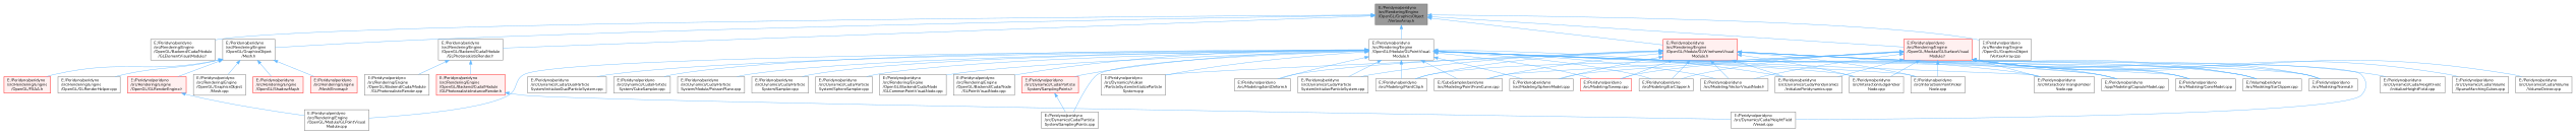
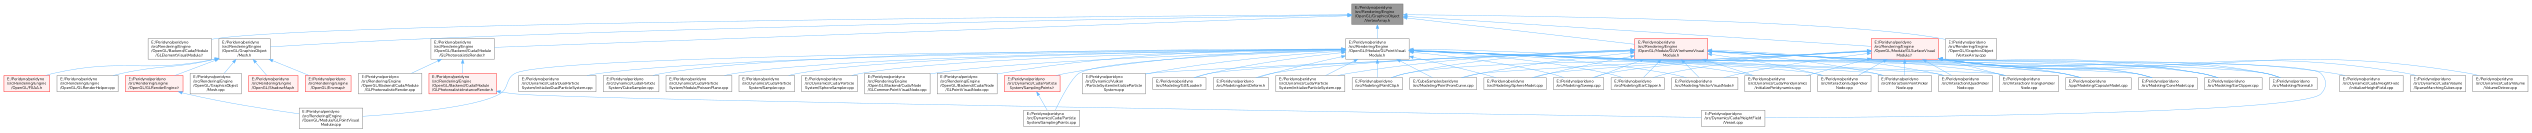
  digraph {
    fontname=Nunito
    node [color=grey40 fillcolor=white fontname=Nunito fontsize=10 shape=box style=filled]
    edge [color=steelblue1 dir=back fontname=Nunito fontsize=10 labelfontname=Helvetica labelfontsize=10 style=solid]
    n1 [color=gray40 fillcolor=grey60 fontcolor=black height=0.2 label="E:/Peridyno/peridyno\l/src/Rendering/Engine\l/OpenGL/GraphicsObject\l/VertexArray.h" width=0.4]
    n2 [height=0.2 label="E:/Peridyno/peridyno\l/src/Rendering/Engine\l/OpenGL/Backend/Cuda/Module\l/GLElementVisualModule.h" width=0.4]
    n3 [height=0.2 label="E:/Peridyno/peridyno\l/src/Rendering/Engine\l/OpenGL/Backend/Cuda/Module\l/GLPhotorealisticRender.h" width=0.4]
    n4 [height=0.2 label="E:/Peridyno/peridyno\l/src/Rendering/Engine\l/OpenGL/GraphicsObject\l/Mesh.h" width=0.4]
    n5 [height=0.2 label="E:/Peridyno/peridyno\l/src/Rendering/Engine\l/OpenGL/GraphicsObject\l/VertexArray.cpp" width=0.4]
    n6 [height=0.2 label="E:/Peridyno/peridyno\l/src/Rendering/Engine\l/OpenGL/Module/GLPointVisual\lModule.h" width=0.4]
    n7 [color=red fillcolor="#FFF0F0" height=0.2 label="E:/Peridyno/peridyno\l/src/Rendering/Engine\l/OpenGL/Module/GLSurfaceVisual\lModule.h" width=0.4]
    n8 [color=red fillcolor="#FFF0F0" height=0.2 label="E:/Peridyno/peridyno\l/src/Rendering/Engine\l/OpenGL/Module/GLWireframeVisual\lModule.h" width=0.4]
    n9 [color=red fillcolor="#FFF0F0" height=0.2 label="E:/Peridyno/peridyno\l/src/Rendering/Engine\l/OpenGL/Backend/Cuda/Module\l/GLPhotorealisticInstanceRender.h" width=0.4]
    n10 [height=0.2 label="E:/Peridyno/peridyno\l/src/Rendering/Engine\l/OpenGL/Backend/Cuda/Module\l/GLPhotorealisticRender.cpp" width=0.4]
-   n11 [color=red fillcolor="#FFF0F0" height=0.2 label="E:/Peridyno/peridyno\l/src/Rendering/Engine\l/Mesh/Envmap.h" width=0.4]
+   n11 [color=red fillcolor="#FFF0F0" height=0.2 label="E:/Peridyno/peridyno\l/src/Rendering/Engine\l/OpenGL/Envmap.h" width=0.4]
    n12 [color=red fillcolor="#FFF0F0" height=0.2 label="E:/Peridyno/peridyno\l/src/Rendering/Engine\l/OpenGL/FXAA.h" width=0.4]
    n13 [color=red fillcolor="#FFF0F0" height=0.2 label="E:/Peridyno/peridyno\l/src/Rendering/Engine\l/OpenGL/GLRenderEngine.h" width=0.4]
    n14 [height=0.2 label="E:/Peridyno/peridyno\l/src/Rendering/Engine\l/OpenGL/GLRenderHelper.cpp" width=0.4]
    n15 [height=0.2 label="E:/Peridyno/peridyno\l/src/Rendering/Engine\l/OpenGL/GraphicsObject\l/Mesh.cpp" width=0.4]
    n16 [color=red fillcolor="#FFF0F0" height=0.2 label="E:/Peridyno/peridyno\l/src/Rendering/Engine\l/OpenGL/ShadowMap.h" width=0.4]
    n17 [height=0.2 label="E:/Peridyno/peridyno\l/src/Rendering/Engine\l/OpenGL/Module/GLPointVisual\lModule.cpp" width=0.4]
    n18 [height=0.2 label="E:/Peridyno/peridyno\l/src/Dynamics/Cuda/DualParticle\lSystem/initializeDualParticleSystem.cpp" width=0.4]
    n19 [height=0.2 label="E:/Peridyno/peridyno\l/src/Dynamics/Cuda/Particle\lSystem/CubeSampler.cpp" width=0.4]
    n20 [height=0.2 label="E:/Peridyno/peridyno\l/src/Dynamics/Cuda/Particle\lSystem/Module/PoissonPlane.cpp" width=0.4]
    n21 [height=0.2 label="E:/Peridyno/peridyno\l/src/Dynamics/Cuda/Particle\lSystem/Sampler.cpp" width=0.4]
    n22 [height=0.2 label="E:/Peridyno/peridyno\l/src/Dynamics/Cuda/Particle\lSystem/SamplingPoints.cpp" width=0.4]
    n23 [color=red fillcolor="#FFF0F0" height=0.2 label="E:/Peridyno/peridyno\l/src/Dynamics/Cuda/Particle\lSystem/SamplingPoints.h" width=0.4]
    n24 [height=0.2 label="E:/Peridyno/peridyno\l/src/Dynamics/Cuda/Particle\lSystem/SphereSampler.cpp" width=0.4]
    n25 [height=0.2 label="E:/Peridyno/peridyno\l/src/Dynamics/Cuda/Particle\lSystem/initializeParticleSystem.cpp" width=0.4]
    n26 [height=0.2 label="E:/Peridyno/peridyno\l/src/Dynamics/Cuda/Peridynamics\l/initializePeridynamics.cpp" width=0.4]
    n27 [height=0.2 label="E:/Peridyno/peridyno\l/src/Dynamics/Vulkan\l/ParticleSystem/initializeParticle\lSystem.cpp" width=0.4]
    n28 [height=0.2 label="E:/Peridyno/peridyno\l/src/Interaction/EdgePicker\lNode.cpp" width=0.4]
    n29 [height=0.2 label="E:/Peridyno/peridyno\l/src/Interaction/PointPicker\lNode.cpp" width=0.4]
+   n30 [height=0.2 label="E:/Peridyno/peridyno\l/src/Interaction/QuadPicker\lNode.cpp" width=0.4]
    n31 [height=0.2 label="E:/Peridyno/peridyno\l/src/Interaction/TrianglePicker\lNode.cpp" width=0.4]
    n32 [height=0.2 label="E:/Peridyno/peridyno\l/cpp/Modeling/CapsuleModel.cpp" width=0.4]
    n33 [height=0.2 label="E:/Peridyno/peridyno\l/src/Modeling/ConeModel.cpp" width=0.4]
-   n34 [height=0.2 label="E:/Volume/peridyno\l/src/Modeling/EarClipper.cpp" width=0.4]
+   n34 [height=0.2 label="E:/Peridyno/peridyno\l/src/Modeling/EarClipper.cpp" width=0.4]
+   n35 [height=0.2 label="E:/Peridyno/peridyno\l/src/Modeling/GltfLoader.h" width=0.4]
    n36 [height=0.2 label="E:/Peridyno/peridyno\l/src/Modeling/JointDeform.h" width=0.4]
    n37 [height=0.2 label="E:/Peridyno/peridyno\l/src/Modeling/Normal.h" width=0.4]
    n38 [height=0.2 label="E:/Peridyno/peridyno\l/src/Modeling/PointClip.h" width=0.4]
    n39 [height=0.2 label="E:/CubeSampler/peridyno\l/src/Modeling/PointFromCurve.cpp" width=0.4]
    n40 [height=0.2 label="E:/Peridyno/peridyno\l/src/Modeling/SphereModel.cpp" width=0.4]
-   n41 [color=red height=0.2 label="E:/Peridyno/peridyno\l/src/Modeling/Sweep.cpp" width=0.4]
+   n41 [height=0.2 label="E:/Peridyno/peridyno\l/src/Modeling/Sweep.cpp" width=0.4]
    n42 [height=0.2 label="E:/Peridyno/peridyno\l/src/Modeling/EarClipper.h" width=0.4]
    n43 [height=0.2 label="E:/Peridyno/peridyno\l/src/Modeling/VectorVisualNode.h" width=0.4]
    n44 [height=0.2 label="E:/Peridyno/peridyno\l/src/Rendering/Engine\l/OpenGL/Backend/Cuda/Node\l/GLCommonPointVisualNode.cpp" width=0.4]
    n45 [height=0.2 label="E:/Peridyno/peridyno\l/src/Rendering/Engine\l/OpenGL/Backend/Cuda/Node\l/GLPointVisualNode.cpp" width=0.4]
    n46 [height=0.2 label="E:/Peridyno/peridyno\l/src/Dynamics/Cuda/HeightField\l/Vessel.cpp" width=0.4]
    n47 [height=0.2 label="E:/Peridyno/peridyno\l/src/Dynamics/Cuda/HeightField\l/initializeHeightField.cpp" width=0.4]
    n48 [height=0.2 label="E:/Peridyno/peridyno\l/src/Dynamics/Cuda/Volume\l/SparseMarchingCubes.cpp" width=0.4]
    n49 [height=0.2 label="E:/Peridyno/peridyno\l/src/Dynamics/Cuda/Volume\l/VolumeOctree.cpp" width=0.4]
    n1 -> n2
    n1 -> n3
    n1 -> n4
    n1 -> n5
    n1 -> n6
    n1 -> n7
    n1 -> n8
    n3 -> n9
    n3 -> n10
    n4 -> n11
    n4 -> n12
    n4 -> n13
    n4 -> n14
    n4 -> n15
    n4 -> n16
    n6 -> n17
    n6 -> n18
    n6 -> n19
    n6 -> n20
    n6 -> n21
    n6 -> n22
    n6 -> n23
    n6 -> n24
    n6 -> n25
    n6 -> n26
    n6 -> n27
    n6 -> n28
    n6 -> n29
+   n6 -> n30
    n6 -> n31
    n6 -> n32
    n6 -> n33
    n6 -> n34
+   n6 -> n35
    n6 -> n36
    n6 -> n37
    n6 -> n38
    n6 -> n39
    n6 -> n40
    n6 -> n41
    n6 -> n42
    n6 -> n43
    n6 -> n44
    n6 -> n45
    n7 -> n26
    n7 -> n28
    n7 -> n29
+   n7 -> n30
    n7 -> n31
    n7 -> n32
    n7 -> n33
    n7 -> n34
    n7 -> n37
    n7 -> n38
    n7 -> n39
    n7 -> n40
    n7 -> n41
    n7 -> n42
    n7 -> n43
    n7 -> n46
    n7 -> n47
    n7 -> n48
    n7 -> n49
    n8 -> n25
    n8 -> n26
    n8 -> n27
    n8 -> n28
    n8 -> n29
+   n8 -> n30
    n8 -> n31
    n8 -> n32
    n8 -> n33
    n8 -> n34
+   n8 -> n35
    n8 -> n36
    n8 -> n37
    n8 -> n38
    n8 -> n39
    n8 -> n40
    n8 -> n41
    n8 -> n42
    n8 -> n43
    n9 -> n46
    n13 -> n17
    n23 -> n22
  }
